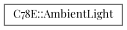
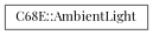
  digraph {
    rankdir=LR
    fontname="Playfair Display"
-   n1 [color=grey40 fillcolor=white fontname="Playfair Display" fontsize=10 height=0.2 label="C78E::AmbientLight" shape=box style=filled width=0.4]
+   n1 [color=grey40 fillcolor=white fontname="Playfair Display" fontsize=10 height=0.2 label="C68E::AmbientLight" shape=box style=filled width=0.4]
  }
